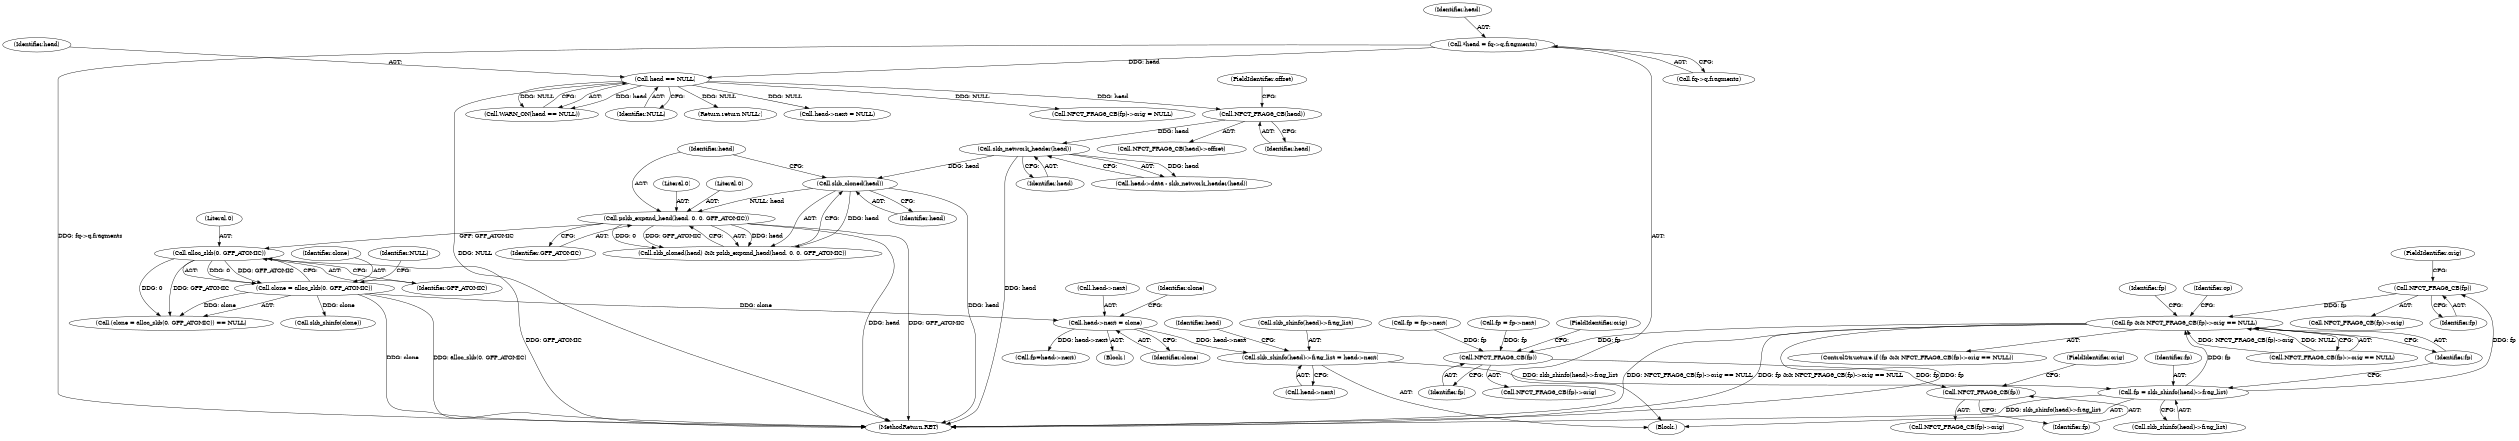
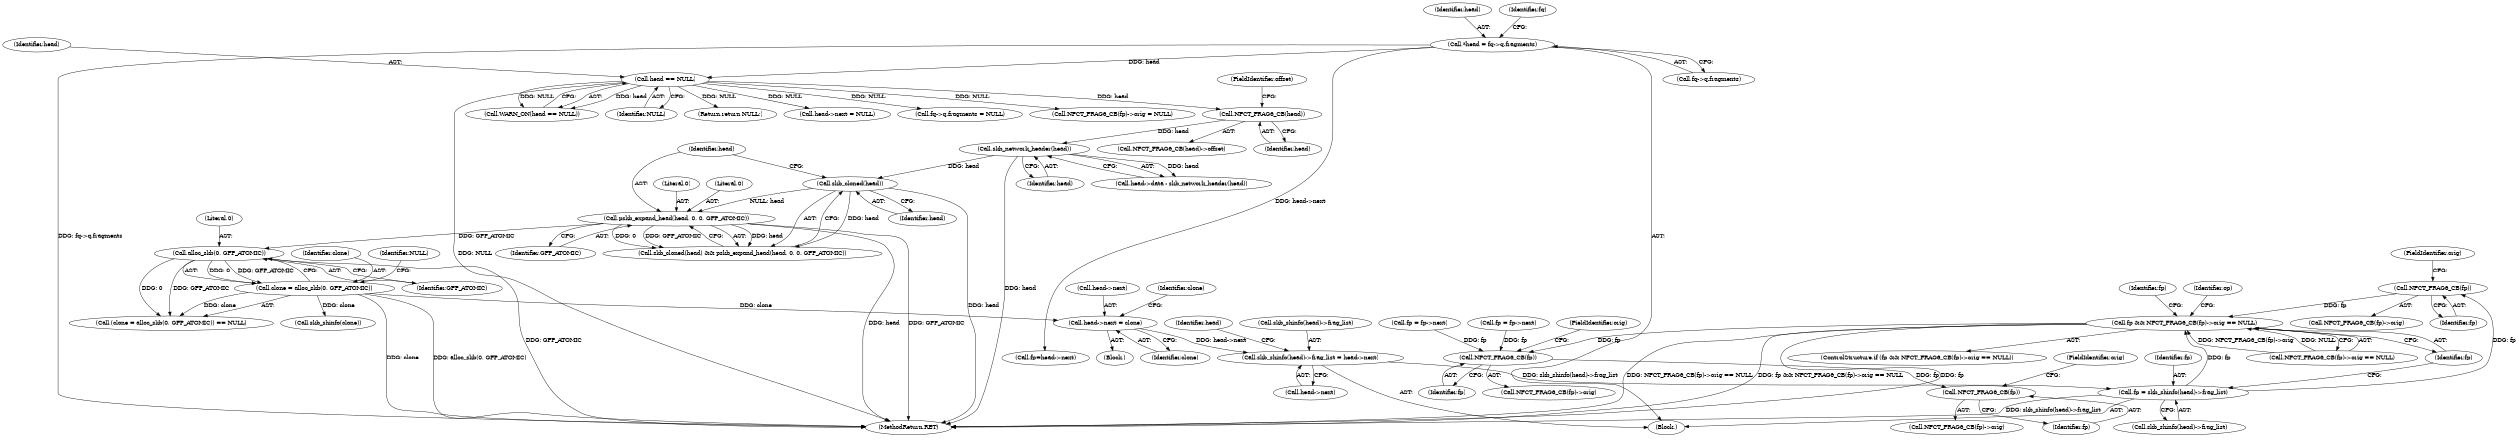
  digraph {
    n1 [label="(Call,NFCT_FRAG6_CB(fp))"]
    n2 [label="(Call,fp && NFCT_FRAG6_CB(fp)->orig == NULL)"]
    n3 [label="(Call,NFCT_FRAG6_CB(fp)->orig)"]
    n4 [label="(Identifier,fp)"]
    n5 [label="(MethodReturn,RET)"]
    n6 [label="(Call,NFCT_FRAG6_CB(fp)->orig == NULL)"]
    n7 [label="(Call,NFCT_FRAG6_CB(fp))"]
    n8 [label="(Identifier,fp)"]
    n9 [label="(ControlStructure,if (fp && NFCT_FRAG6_CB(fp)->orig == NULL))"]
    n10 [label="(Call,fp = skb_shinfo(head)->frag_list)"]
    n11 [label="(Call,skb_shinfo(head)->frag_list)"]
    n12 [label="(Block,)"]
    n13 [label="(Call,skb_shinfo(head)->frag_list = head->next)"]
    n14 [label="(Call,head->next)"]
    n15 [label="(Call,head->next = clone)"]
    n16 [label="(Block,)"]
    n17 [label="(Identifier,clone)"]
    n18 [label="(Call,fp=head->next)"]
    n19 [label="(Call,clone = alloc_skb(0, GFP_ATOMIC))"]
    n20 [label="(Call,alloc_skb(0, GFP_ATOMIC))"]
    n21 [label="(Call,skb_shinfo(clone))"]
    n22 [label="(Call,(clone = alloc_skb(0, GFP_ATOMIC)) == NULL)"]
    n23 [label="(Identifier,GFP_ATOMIC)"]
    n24 [label="(Call,pskb_expand_head(head, 0, 0, GFP_ATOMIC))"]
    n25 [label="(Identifier,GFP_ATOMIC)"]
    n26 [label="(Call,skb_cloned(head) && pskb_expand_head(head, 0, 0, GFP_ATOMIC))"]
    n27 [label="(Call,skb_cloned(head))"]
    n28 [label="(Identifier,head)"]
    n29 [label="(Call,skb_network_header(head))"]
    n30 [label="(Identifier,head)"]
    n31 [label="(Call,head->data - skb_network_header(head))"]
    n32 [label="(Call,NFCT_FRAG6_CB(head))"]
    n33 [label="(Call,NFCT_FRAG6_CB(head)->offset)"]
    n34 [label="(Identifier,head)"]
    n35 [label="(Call,head == NULL)"]
+   n36 [label="(Call,fq->q.fragments = NULL)"]
    n37 [label="(Call,NFCT_FRAG6_CB(fp)->orig = NULL)"]
    n38 [label="(Call,WARN_ON(head == NULL))"]
    n39 [label="(Identifier,NULL)"]
    n40 [label="(Return,return NULL;)"]
    n41 [label="(Call,head->next = NULL)"]
    n42 [label="(Call,*head = fq->q.fragments)"]
    n43 [label="(Call,fq->q.fragments)"]
    n44 [label="(Call,NFCT_FRAG6_CB(fp))"]
    n45 [label="(Call,NFCT_FRAG6_CB(fp)->orig)"]
    n46 [label="(Identifier,fp)"]
    n47 [label="(Call,NFCT_FRAG6_CB(fp)->orig)"]
    n48 [label="(Identifier,fp)"]
    n49 [label="(Identifier,head)"]
    n50 [label="(Identifier,head)"]
    n51 [label="(Identifier,fp)"]
    n52 [label="(Literal,0)"]
    n53 [label="(FieldIdentifier,orig)"]
    n54 [label="(Call,fp = fp->next)"]
    n55 [label="(Call,head->next)"]
    n56 [label="(FieldIdentifier,orig)"]
    n57 [label="(Identifier,clone)"]
    n58 [label="(Identifier,clone)"]
    n59 [label="(Call,skb_shinfo(head)->frag_list)"]
    n60 [label="(Identifier,fp)"]
    n61 [label="(Call,fp = fp->next)"]
    n62 [label="(Literal,0)"]
    n63 [label="(FieldIdentifier,orig)"]
    n64 [label="(FieldIdentifier,offset)"]
    n65 [label="(Identifier,head)"]
    n66 [label="(Identifier,head)"]
    n67 [label="(Literal,0)"]
    n68 [label="(Identifier,op)"]
    n69 [label="(Identifier,NULL)"]
+   n70 [label="(Identifier,fq)"]
    n1 -> n2 [label="DDG: fp"]
    n1 -> n3 [label="AST: "]
    n1 -> n4 [label="CFG: "]
    n2 -> n5 [label="DDG: NFCT_FRAG6_CB(fp)->orig == NULL"]
    n2 -> n5 [label="DDG: fp && NFCT_FRAG6_CB(fp)->orig == NULL"]
    n2 -> n5 [label="DDG: fp"]
    n2 -> n6 [label="CFG: "]
    n2 -> n7 [label="DDG: fp"]
    n2 -> n8 [label="CFG: "]
    n2 -> n9 [label="AST: "]
    n4 -> n1 [label="AST: "]
    n6 -> n2 [label="AST: "]
    n6 -> n2 [label="DDG: NFCT_FRAG6_CB(fp)->orig"]
    n6 -> n2 [label="DDG: NULL"]
    n7 -> n44 [label="DDG: fp"]
    n7 -> n45 [label="AST: "]
    n7 -> n46 [label="CFG: "]
    n8 -> n2 [label="AST: "]
    n8 -> n10 [label="CFG: "]
    n10 -> n1 [label="DDG: fp"]
    n10 -> n2 [label="DDG: fp"]
    n10 -> n5 [label="DDG: skb_shinfo(head)->frag_list"]
    n10 -> n11 [label="CFG: "]
    n10 -> n12 [label="AST: "]
    n11 -> n10 [label="AST: "]
    n13 -> n10 [label="DDG: skb_shinfo(head)->frag_list"]
    n13 -> n12 [label="AST: "]
    n13 -> n14 [label="CFG: "]
    n14 -> n13 [label="AST: "]
    n15 -> n13 [label="DDG: head->next"]
    n15 -> n16 [label="AST: "]
    n15 -> n17 [label="CFG: "]
-   n15 -> n18 [label="DDG: head->next"]
+   n42 -> n18 [label="DDG: head->next"]
    n17 -> n15 [label="AST: "]
    n19 -> n5 [label="DDG: alloc_skb(0, GFP_ATOMIC)"]
    n19 -> n5 [label="DDG: clone"]
    n19 -> n15 [label="DDG: clone"]
    n19 -> n20 [label="CFG: "]
    n19 -> n21 [label="DDG: clone"]
    n19 -> n22 [label="AST: "]
    n19 -> n22 [label="DDG: clone"]
    n20 -> n5 [label="DDG: GFP_ATOMIC"]
    n20 -> n19 [label="AST: "]
    n20 -> n19 [label="DDG: 0"]
    n20 -> n19 [label="DDG: GFP_ATOMIC"]
    n20 -> n22 [label="DDG: 0"]
    n20 -> n22 [label="DDG: GFP_ATOMIC"]
    n20 -> n23 [label="CFG: "]
    n23 -> n20 [label="AST: "]
    n24 -> n5 [label="DDG: head"]
    n24 -> n5 [label="DDG: GFP_ATOMIC"]
-   n24 -> n20 [label="GFP: GFP_ATOMIC"]
+   n24 -> n20 [label="DDG: GFP_ATOMIC"]
    n24 -> n25 [label="CFG: "]
    n24 -> n26 [label="AST: "]
    n24 -> n26 [label="DDG: head"]
    n24 -> n26 [label="DDG: 0"]
    n24 -> n26 [label="DDG: GFP_ATOMIC"]
    n25 -> n24 [label="AST: "]
    n26 -> n24 [label="CFG: "]
    n26 -> n27 [label="CFG: "]
    n27 -> n5 [label="DDG: head"]
    n27 -> n24 [label="NULL: head"]
    n27 -> n26 [label="AST: "]
    n27 -> n26 [label="DDG: head"]
    n27 -> n28 [label="CFG: "]
    n28 -> n27 [label="AST: "]
    n29 -> n5 [label="DDG: head"]
    n29 -> n27 [label="DDG: head"]
    n29 -> n30 [label="CFG: "]
    n29 -> n31 [label="AST: "]
    n29 -> n31 [label="DDG: head"]
    n30 -> n29 [label="AST: "]
    n31 -> n29 [label="CFG: "]
    n32 -> n29 [label="DDG: head"]
    n32 -> n33 [label="AST: "]
    n32 -> n34 [label="CFG: "]
    n34 -> n32 [label="AST: "]
    n35 -> n5 [label="DDG: NULL"]
    n35 -> n32 [label="DDG: head"]
+   n35 -> n36 [label="DDG: NULL"]
    n35 -> n37 [label="DDG: NULL"]
    n35 -> n38 [label="AST: "]
    n35 -> n38 [label="DDG: head"]
    n35 -> n38 [label="DDG: NULL"]
    n35 -> n39 [label="CFG: "]
    n35 -> n40 [label="DDG: NULL"]
    n35 -> n41 [label="DDG: NULL"]
    n38 -> n35 [label="CFG: "]
    n39 -> n35 [label="AST: "]
    n42 -> n5 [label="DDG: fq->q.fragments"]
    n42 -> n12 [label="AST: "]
    n42 -> n35 [label="DDG: head"]
    n42 -> n43 [label="CFG: "]
    n43 -> n42 [label="AST: "]
    n44 -> n47 [label="AST: "]
    n44 -> n48 [label="CFG: "]
    n46 -> n7 [label="AST: "]
    n48 -> n44 [label="AST: "]
    n49 -> n13 [label="CFG: "]
    n50 -> n35 [label="AST: "]
    n51 -> n10 [label="AST: "]
    n52 -> n20 [label="AST: "]
    n53 -> n7 [label="CFG: "]
    n54 -> n7 [label="DDG: fp"]
    n55 -> n15 [label="AST: "]
    n56 -> n1 [label="CFG: "]
    n57 -> n15 [label="CFG: "]
    n58 -> n19 [label="AST: "]
    n59 -> n13 [label="AST: "]
    n60 -> n2 [label="CFG: "]
    n61 -> n7 [label="DDG: fp"]
    n62 -> n24 [label="AST: "]
    n63 -> n44 [label="CFG: "]
    n64 -> n32 [label="CFG: "]
    n65 -> n24 [label="AST: "]
    n65 -> n27 [label="CFG: "]
    n66 -> n42 [label="AST: "]
    n67 -> n24 [label="AST: "]
    n68 -> n2 [label="CFG: "]
    n69 -> n19 [label="CFG: "]
+   n70 -> n42 [label="CFG: "]
  }
